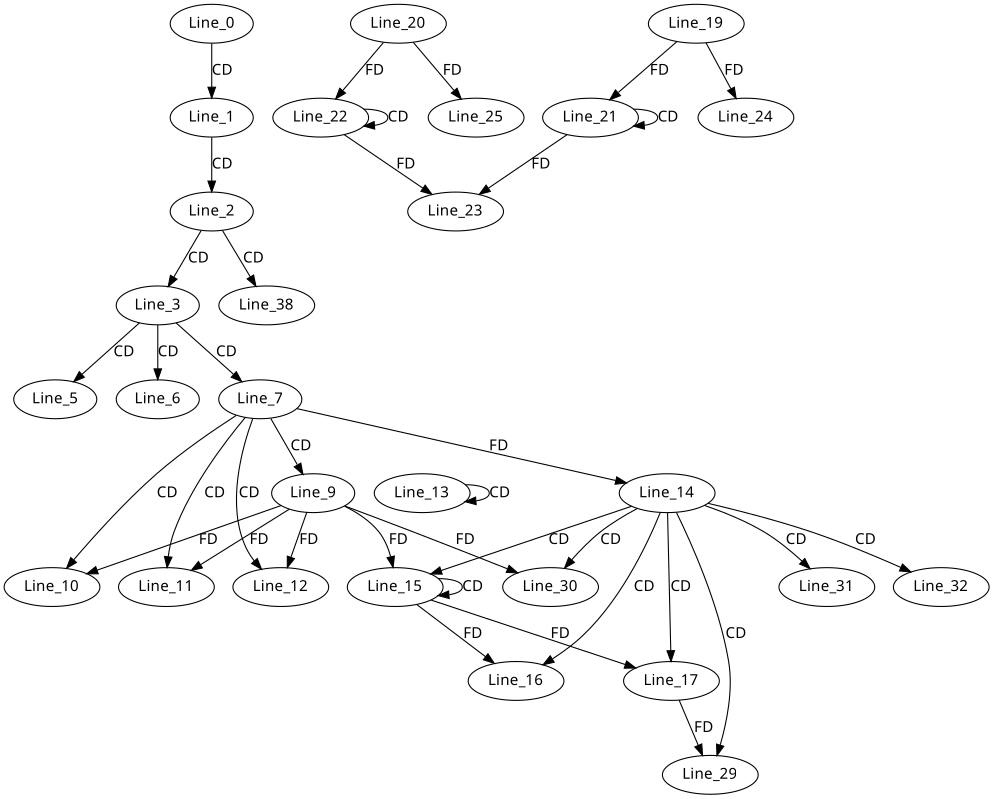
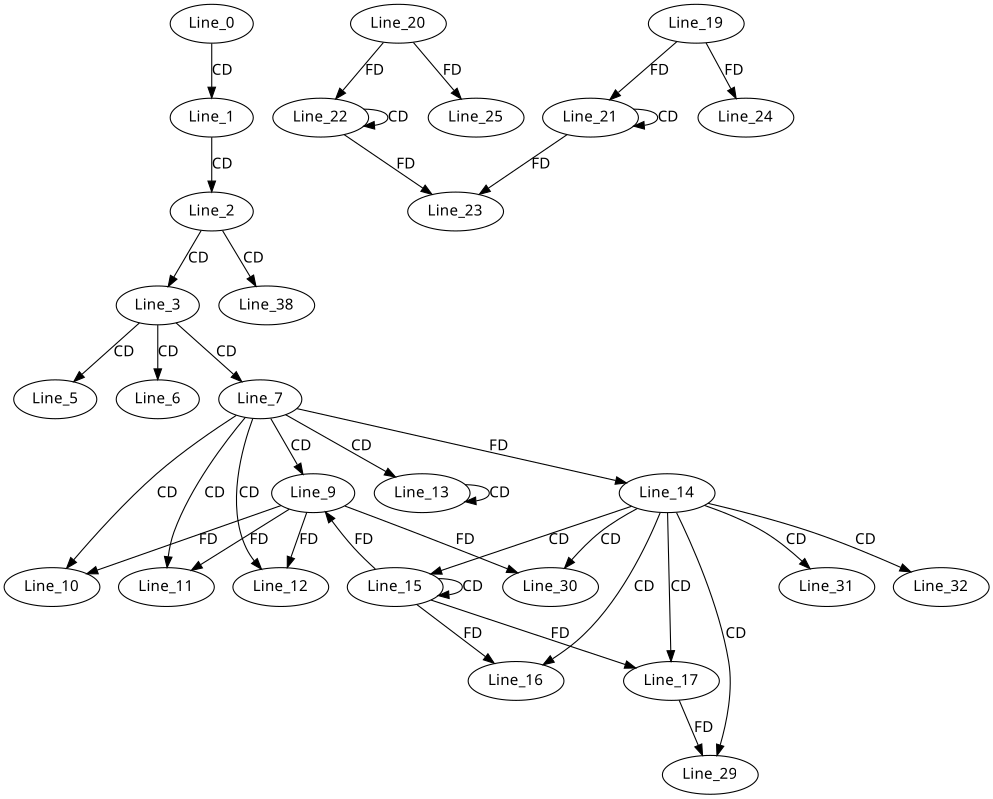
  digraph {
    fontname="Noto Sans"
    node [fontname="Noto Sans"]
    edge [fontname="Noto Sans"]
    Line_0
    Line_1
    Line_2
    Line_3
    Line_38
    Line_5
    Line_6
    Line_7
    Line_9
    Line_10
    Line_11
    Line_12
    Line_13
    Line_14
    Line_15
    Line_30
    Line_16
    Line_17
    Line_29
    Line_31
    Line_32
    Line_21
    Line_23
    Line_19
    Line_24
    Line_22
    Line_20
    Line_25
    Line_0 -> Line_1 [label=CD]
    Line_1 -> Line_2 [label=CD]
    Line_2 -> Line_3 [label=CD]
    Line_2 -> Line_38 [label=CD]
    Line_3 -> Line_5 [label=CD]
    Line_3 -> Line_6 [label=CD]
    Line_3 -> Line_7 [label=CD]
    Line_7 -> Line_9 [label=CD]
    Line_7 -> Line_10 [label=CD]
    Line_7 -> Line_11 [label=CD]
    Line_7 -> Line_12 [label=CD]
+   Line_7 -> Line_13 [label=CD]
    Line_7 -> Line_14 [label=FD]
    Line_9 -> Line_10 [label=FD]
    Line_9 -> Line_11 [label=FD]
    Line_9 -> Line_12 [label=FD]
-   Line_9 -> Line_15 [label=FD]
+   Line_15 -> Line_9 [label=FD]
    Line_9 -> Line_30 [label=FD]
    Line_13 -> Line_13 [label=CD]
    Line_14 -> Line_15 [label=CD]
    Line_14 -> Line_30 [label=CD]
    Line_14 -> Line_16 [label=CD]
    Line_14 -> Line_17 [label=CD]
    Line_14 -> Line_29 [label=CD]
    Line_14 -> Line_31 [label=CD]
    Line_14 -> Line_32 [label=CD]
    Line_15 -> Line_15 [label=CD]
    Line_15 -> Line_16 [label=FD]
    Line_15 -> Line_17 [label=FD]
    Line_17 -> Line_29 [label=FD]
    Line_21 -> Line_21 [label=CD]
    Line_21 -> Line_23 [label=FD]
    Line_19 -> Line_21 [label=FD]
    Line_19 -> Line_24 [label=FD]
    Line_22 -> Line_23 [label=FD]
    Line_22 -> Line_22 [label=CD]
    Line_20 -> Line_22 [label=FD]
    Line_20 -> Line_25 [label=FD]
  }
